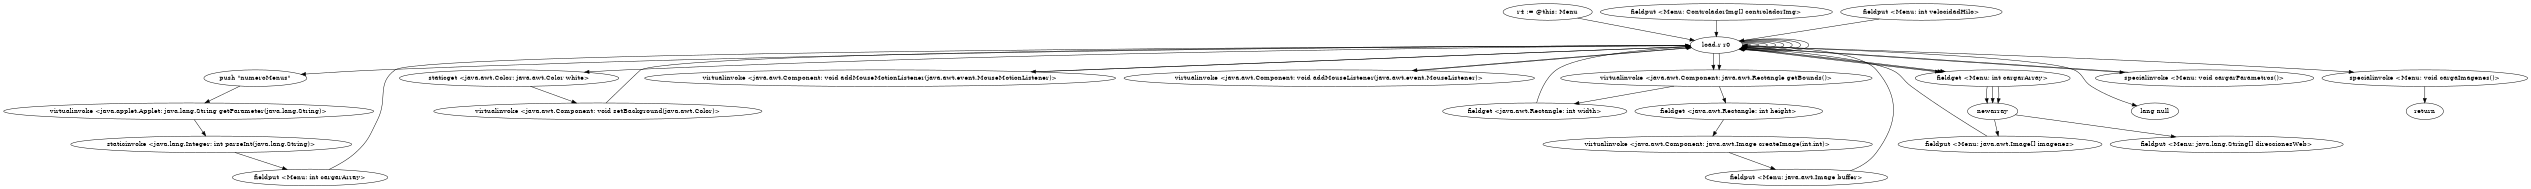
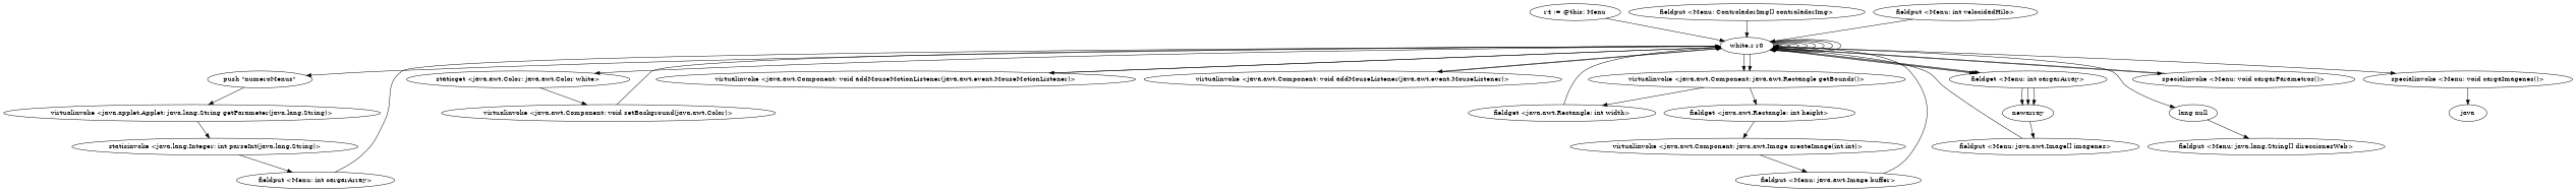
  digraph {
    n1 [label="r4 := @this: Menu"]
-   "load.r r0"
+   "load.r r0" [label="white.r r0"]
    "push \"numeroMenus\""
    "staticget <java.awt.Color: java.awt.Color white>"
    "virtualinvoke <java.awt.Component: void addMouseMotionListener(java.awt.event.MouseMotionListener)>"
    "virtualinvoke <java.awt.Component: void addMouseListener(java.awt.event.MouseListener)>"
    "virtualinvoke <java.awt.Component: java.awt.Rectangle getBounds()>"
    "fieldget <Menu: int cargarArray>"
    n9 [label="lang null"]
    "specialinvoke <Menu: void cargarParametros()>"
    "specialinvoke <Menu: void cargaImagenes()>"
    "virtualinvoke <java.applet.Applet: java.lang.String getParameter(java.lang.String)>"
    "virtualinvoke <java.awt.Component: void setBackground(java.awt.Color)>"
    "fieldget <java.awt.Rectangle: int width>"
    "fieldget <java.awt.Rectangle: int height>"
    newarray
-   return
+   return [label=java]
    "staticinvoke <java.lang.Integer: int parseInt(java.lang.String)>"
    "fieldput <Menu: int cargarArray>"
    "virtualinvoke <java.awt.Component: java.awt.Image createImage(int,int)>"
    "fieldput <Menu: java.awt.Image buffer>"
    "fieldput <Menu: java.awt.Image[] imagenes>"
    "fieldput <Menu: java.lang.String[] direccionesWeb>"
    "fieldput <Menu: ControladorImg[] controladorImg>"
    "fieldput <Menu: int velocidadHilo>"
    n1 -> "load.r r0"
    "load.r r0" -> "load.r r0"
    "load.r r0" -> "load.r r0"
    "load.r r0" -> "load.r r0"
    "load.r r0" -> "load.r r0"
    "load.r r0" -> "load.r r0"
    "load.r r0" -> "load.r r0"
    "load.r r0" -> "load.r r0"
    "load.r r0" -> "load.r r0"
    "load.r r0" -> "push \"numeroMenus\""
    "load.r r0" -> "staticget <java.awt.Color: java.awt.Color white>"
    "load.r r0" -> "virtualinvoke <java.awt.Component: void addMouseMotionListener(java.awt.event.MouseMotionListener)>"
    "load.r r0" -> "virtualinvoke <java.awt.Component: void addMouseListener(java.awt.event.MouseListener)>"
    "load.r r0" -> "virtualinvoke <java.awt.Component: java.awt.Rectangle getBounds()>"
    "load.r r0" -> "virtualinvoke <java.awt.Component: java.awt.Rectangle getBounds()>"
    "load.r r0" -> "fieldget <Menu: int cargarArray>"
    "load.r r0" -> "fieldget <Menu: int cargarArray>"
    "load.r r0" -> "fieldget <Menu: int cargarArray>"
    "load.r r0" -> n9
    "load.r r0" -> "specialinvoke <Menu: void cargarParametros()>"
    "load.r r0" -> "specialinvoke <Menu: void cargaImagenes()>"
    "push \"numeroMenus\"" -> "virtualinvoke <java.applet.Applet: java.lang.String getParameter(java.lang.String)>"
    "staticget <java.awt.Color: java.awt.Color white>" -> "virtualinvoke <java.awt.Component: void setBackground(java.awt.Color)>"
    "virtualinvoke <java.awt.Component: void addMouseMotionListener(java.awt.event.MouseMotionListener)>" -> "load.r r0"
    "virtualinvoke <java.awt.Component: void addMouseListener(java.awt.event.MouseListener)>" -> "load.r r0"
    "virtualinvoke <java.awt.Component: java.awt.Rectangle getBounds()>" -> "fieldget <java.awt.Rectangle: int width>"
    "virtualinvoke <java.awt.Component: java.awt.Rectangle getBounds()>" -> "fieldget <java.awt.Rectangle: int height>"
    "fieldget <Menu: int cargarArray>" -> newarray
    "fieldget <Menu: int cargarArray>" -> newarray
    "fieldget <Menu: int cargarArray>" -> newarray
    "specialinvoke <Menu: void cargarParametros()>" -> "load.r r0"
    "specialinvoke <Menu: void cargaImagenes()>" -> return
    "virtualinvoke <java.applet.Applet: java.lang.String getParameter(java.lang.String)>" -> "staticinvoke <java.lang.Integer: int parseInt(java.lang.String)>"
    "virtualinvoke <java.awt.Component: void setBackground(java.awt.Color)>" -> "load.r r0"
    "fieldget <java.awt.Rectangle: int width>" -> "load.r r0"
    "fieldget <java.awt.Rectangle: int height>" -> "virtualinvoke <java.awt.Component: java.awt.Image createImage(int,int)>"
    newarray -> "fieldput <Menu: java.awt.Image[] imagenes>"
-   newarray -> "fieldput <Menu: java.lang.String[] direccionesWeb>"
+   n9 -> "fieldput <Menu: java.lang.String[] direccionesWeb>"
    "staticinvoke <java.lang.Integer: int parseInt(java.lang.String)>" -> "fieldput <Menu: int cargarArray>"
    "fieldput <Menu: int cargarArray>" -> "load.r r0"
    "virtualinvoke <java.awt.Component: java.awt.Image createImage(int,int)>" -> "fieldput <Menu: java.awt.Image buffer>"
    "fieldput <Menu: java.awt.Image buffer>" -> "load.r r0"
    "fieldput <Menu: java.awt.Image[] imagenes>" -> "load.r r0"
    "fieldput <Menu: ControladorImg[] controladorImg>" -> "load.r r0"
    "fieldput <Menu: int velocidadHilo>" -> "load.r r0"
  }
